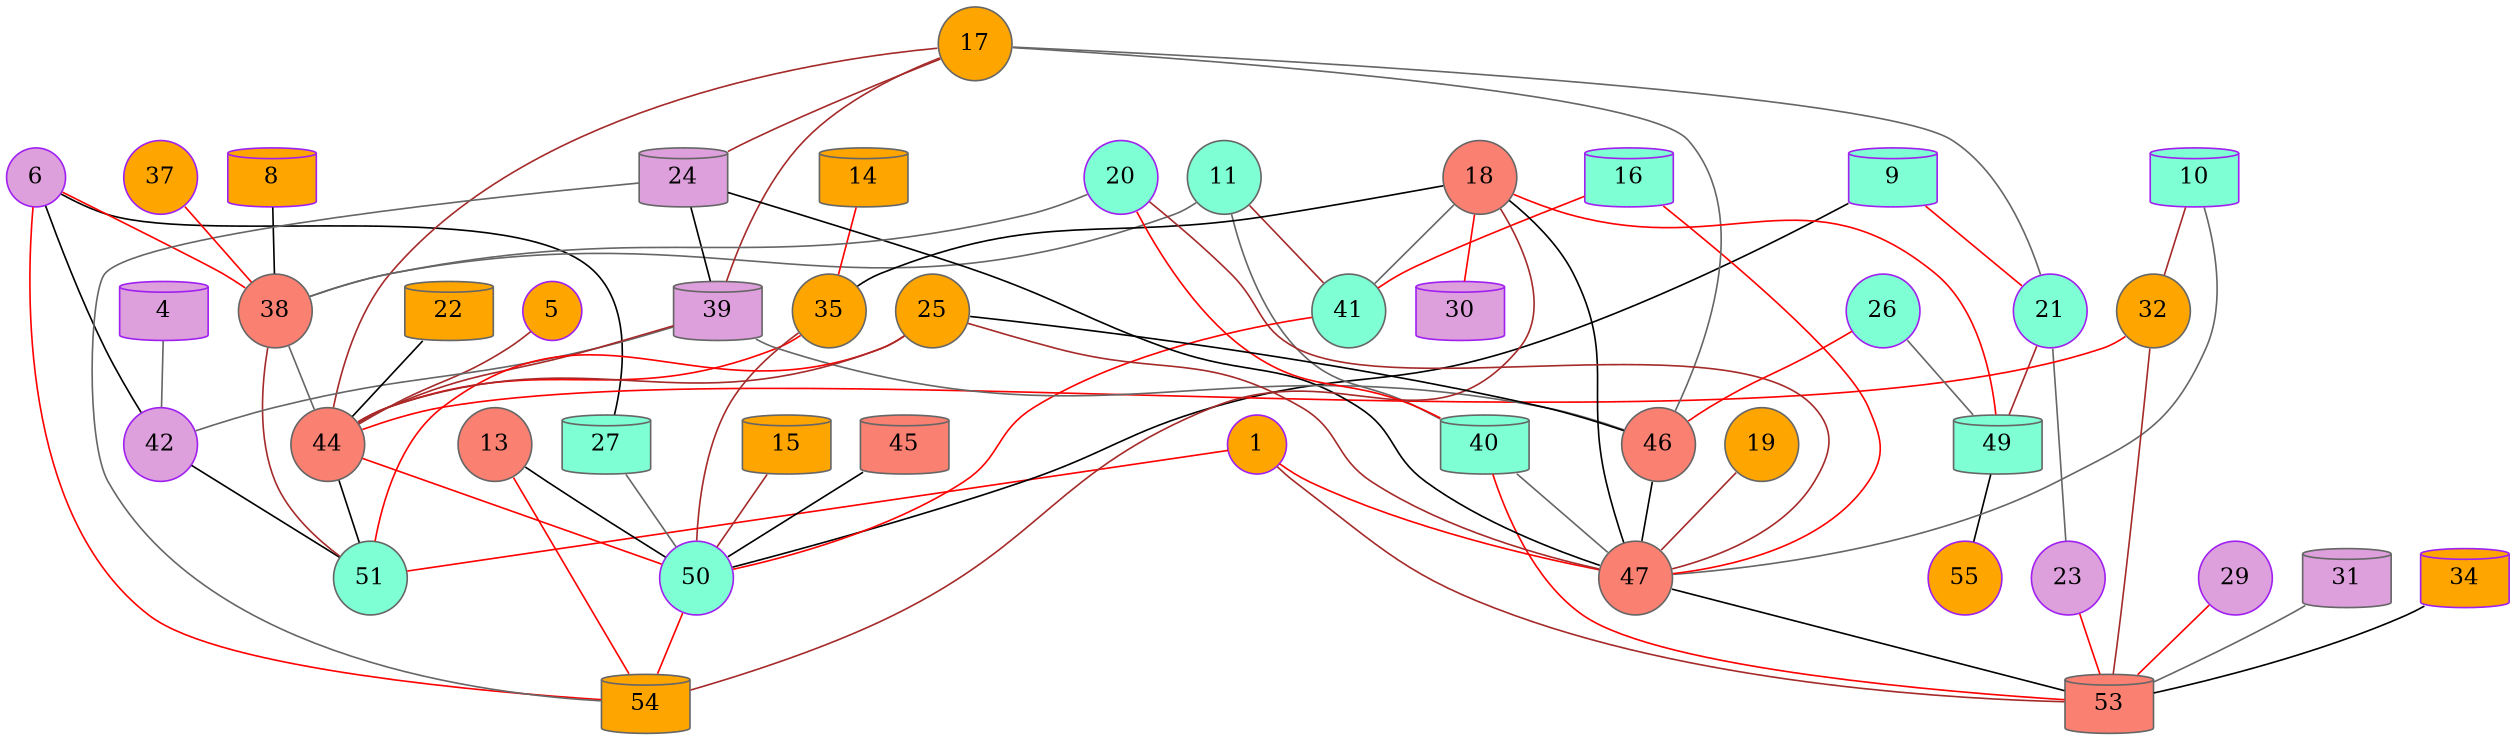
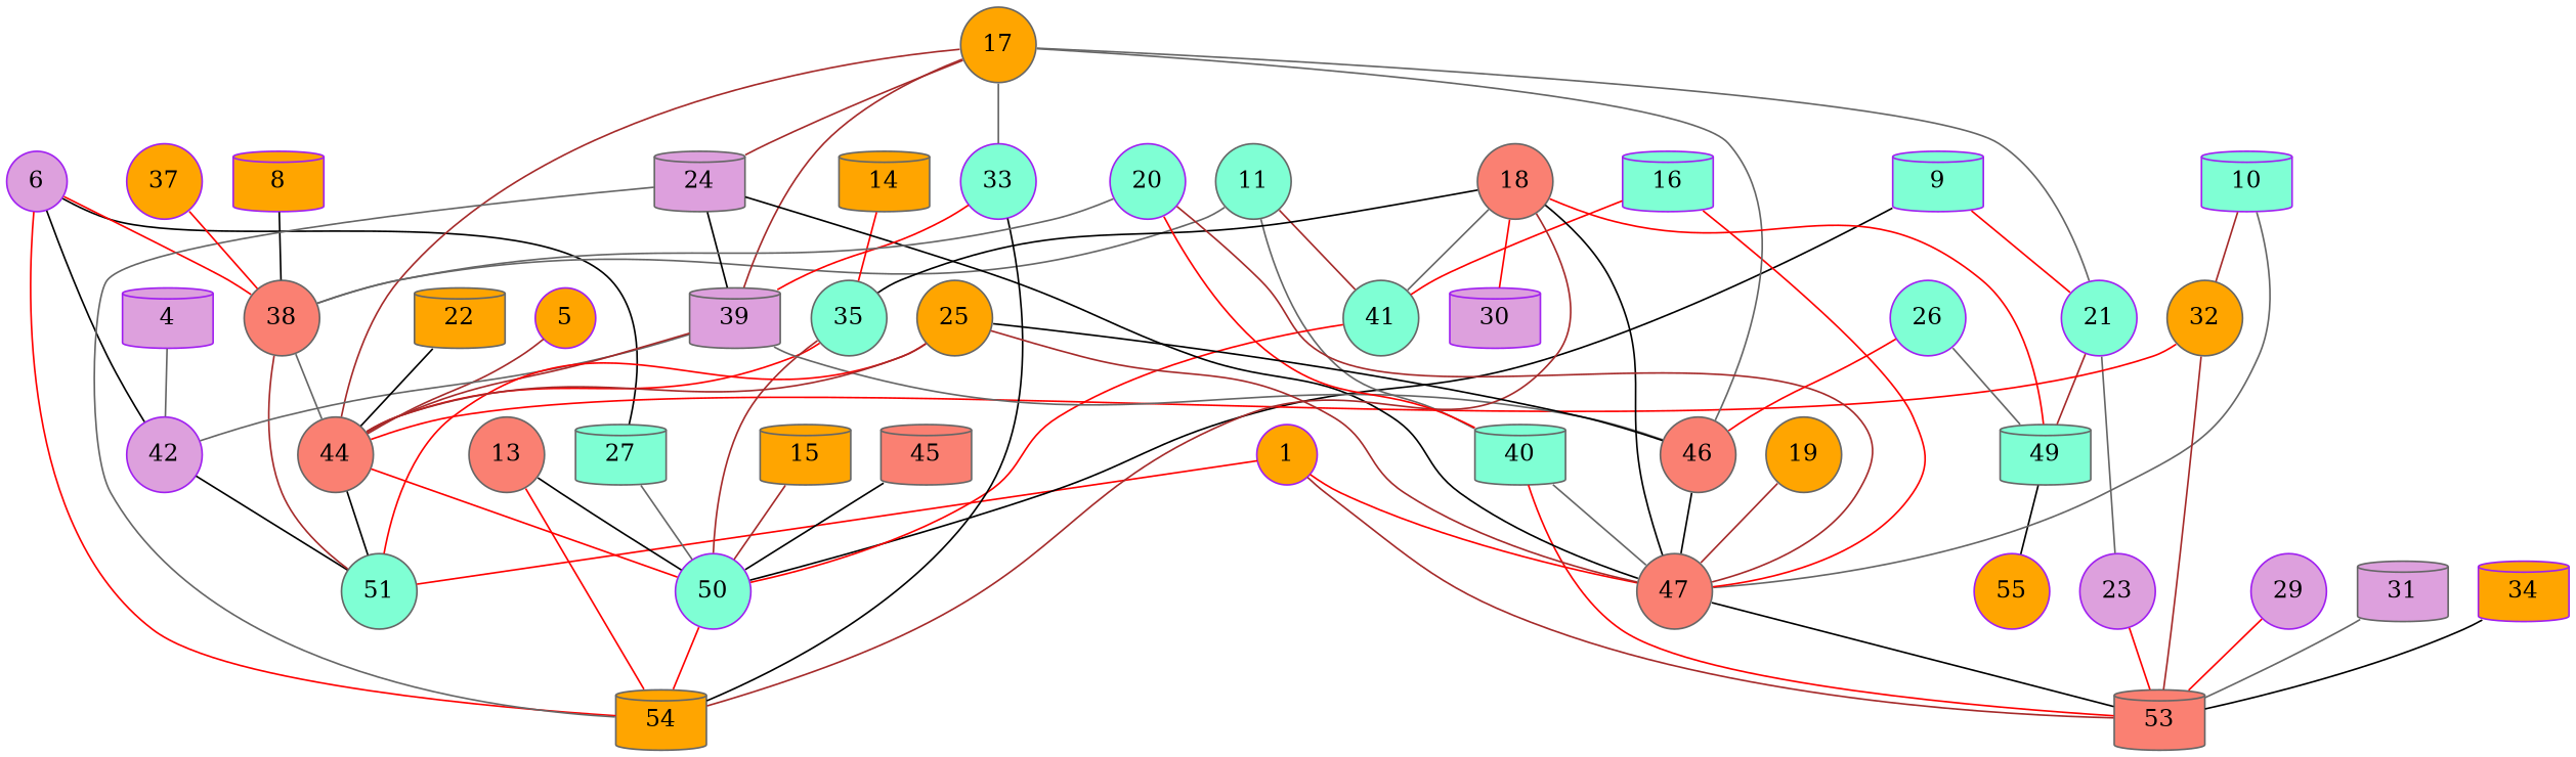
  graph {
    node [color=gray40 fillcolor=aquamarine shape=circle style=filled]
    edge [color=red weight=1.0]
    1 [color=purple fillcolor=orange]
    47 [fillcolor=salmon]
    51
    53 [fillcolor=salmon shape=cylinder]
    4 [color=purple fillcolor=plum shape=cylinder]
    42 [color=purple fillcolor=plum]
    5 [color=purple fillcolor=orange]
    44 [fillcolor=salmon]
    50 [color=purple]
    6 [color=purple fillcolor=plum]
    27 [shape=cylinder]
    38 [fillcolor=salmon]
    54 [fillcolor=orange shape=cylinder]
    8 [color=purple fillcolor=orange shape=cylinder]
    9 [color=purple shape=cylinder]
    21 [color=purple]
    49 [shape=cylinder]
    23 [color=purple fillcolor=plum]
    10 [color=purple shape=cylinder]
    32 [fillcolor=orange]
    11
    40 [shape=cylinder]
    41
    13 [fillcolor=salmon]
    14 [fillcolor=orange shape=cylinder]
-   35 [fillcolor=orange]
+   35
    15 [fillcolor=orange shape=cylinder]
    16 [color=purple shape=cylinder]
    17 [fillcolor=orange]
    24 [fillcolor=plum shape=cylinder]
+   33 [color=purple]
    39 [fillcolor=plum shape=cylinder]
    46 [fillcolor=salmon]
    18 [fillcolor=salmon]
    30 [color=purple fillcolor=plum shape=cylinder]
    55 [color=purple fillcolor=orange]
    19 [fillcolor=orange]
    20 [color=purple]
    22 [fillcolor=orange shape=cylinder]
    25 [fillcolor=orange]
    26 [color=purple]
    29 [color=purple fillcolor=plum]
    31 [fillcolor=plum shape=cylinder]
    34 [color=purple fillcolor=orange shape=cylinder]
    37 [color=purple fillcolor=orange]
    45 [fillcolor=salmon shape=cylinder]
    1 -- 47
    1 -- 51 [weight=2.0]
    1 -- 53 [color=brown]
    47 -- 53 [color=black]
    4 -- 42 [color=gray40]
    42 -- 51 [color=black]
    5 -- 44 [color=brown]
    44 -- 51 [color=black]
    44 -- 50
    50 -- 54
    6 -- 42 [color=black]
    6 -- 27 [color=black]
    6 -- 38
    6 -- 54
    27 -- 50 [color=gray40]
    38 -- 51 [color=brown]
    38 -- 44 [color=gray40 weight=2.0]
    8 -- 38 [color=black]
    9 -- 50 [color=black]
    9 -- 21
    21 -- 49 [color=brown]
    21 -- 23 [color=gray40]
    49 -- 55 [color=black]
    23 -- 53
    10 -- 47 [color=gray40]
    10 -- 32 [color=brown]
    32 -- 53 [color=brown]
    32 -- 44
    11 -- 38 [color=gray40]
    11 -- 40 [color=gray40]
    11 -- 41 [color=brown]
    40 -- 47 [color=gray40]
    40 -- 53
    41 -- 50
    13 -- 50 [color=black]
    13 -- 54
    14 -- 35
    35 -- 44
    35 -- 50 [color=brown]
    15 -- 50 [color=brown]
    16 -- 47
    16 -- 41
    17 -- 44 [color=brown]
    17 -- 21 [color=gray40]
    17 -- 24 [color=brown]
+   17 -- 33 [color=gray40 weight=2.0]
    17 -- 39 [color=brown]
    17 -- 46 [color=gray40]
    24 -- 47 [color=black]
    24 -- 54 [color=gray40]
    24 -- 39 [color=black]
+   33 -- 54 [color=black]
+   33 -- 39
    39 -- 42 [color=gray40]
    39 -- 44 [color=brown]
    39 -- 46 [color=gray40]
    46 -- 47 [color=black]
    18 -- 47 [color=black]
    18 -- 54 [color=brown]
    18 -- 49
    18 -- 41 [color=gray40]
    18 -- 35 [color=black]
    18 -- 30
    19 -- 47 [color=brown]
    20 -- 47 [color=brown]
    20 -- 38 [color=gray40]
    20 -- 40
    22 -- 44 [color=black]
    25 -- 47 [color=brown weight=2.0]
    25 -- 51
    25 -- 44 [color=brown]
    25 -- 46 [color=black weight=2.0]
    26 -- 49 [color=gray40]
    26 -- 46
    29 -- 53
    31 -- 53 [color=gray40]
    34 -- 53 [color=black]
    37 -- 38 [weight=2.0]
    45 -- 50 [color=black]
  }
